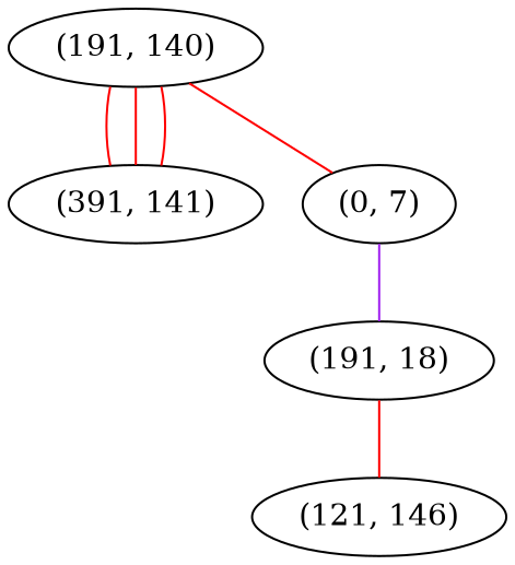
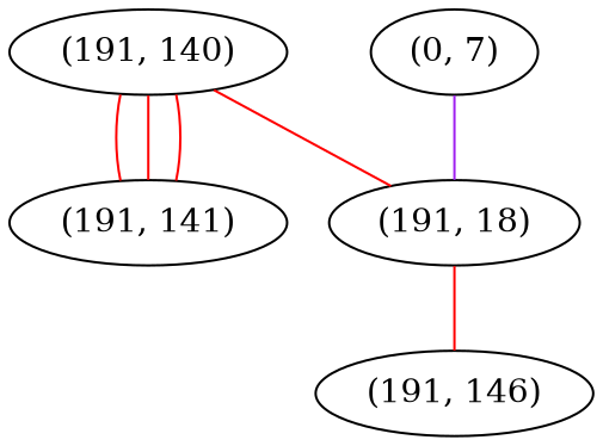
  graph {
    edge [color=red weight=1]
    "(191, 140)"
-   "(191, 141)" [label="(391, 141)"]
+   "(191, 141)"
    "(191, 18)"
-   "(191, 146)" [label="(121, 146)"]
+   "(191, 146)"
    n5 [label="(0, 7)"]
    "(191, 140)" -- "(191, 141)"
    "(191, 140)" -- "(191, 141)"
    "(191, 140)" -- "(191, 141)"
-   "(191, 140)" -- n5
+   "(191, 140)" -- "(191, 18)"
    "(191, 18)" -- "(191, 146)"
    n5 -- "(191, 18)" [color=purple weight=4]
  }
